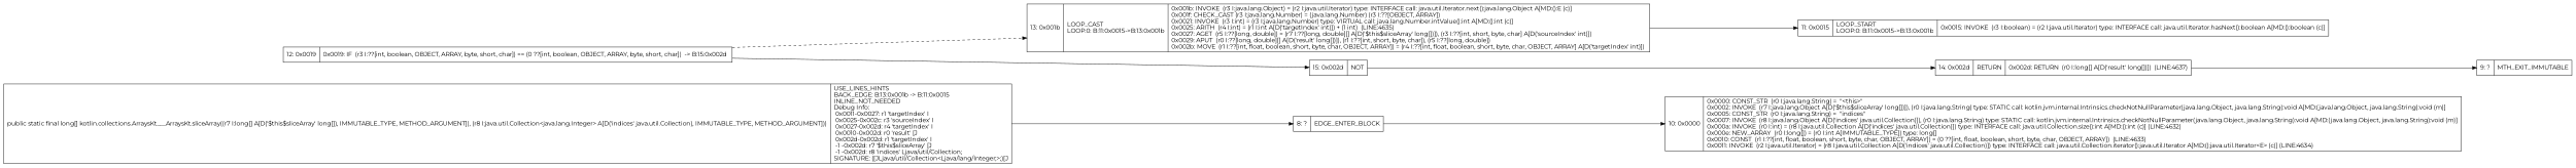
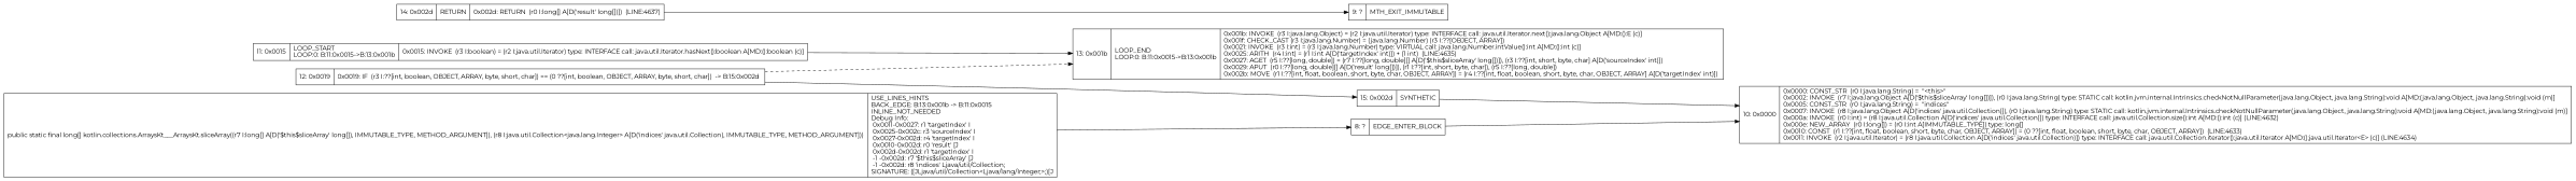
  digraph {
    fontname=Montserrat
    rankdir=LR
    node [fontname=Montserrat shape=record]
    edge [fontname=Montserrat]
    n1 [label="{8\:\ ?|EDGE_ENTER_BLOCK\l}"]
    n2 [label="{10\:\ 0x0000|0x0000: CONST_STR  (r0 I:java.lang.String) =  \"\<this\>\" \l0x0002: INVOKE  (r7 I:java.lang.Object A[D('$this$sliceArray' long[])]), (r0 I:java.lang.String) type: STATIC call: kotlin.jvm.internal.Intrinsics.checkNotNullParameter(java.lang.Object, java.lang.String):void A[MD:(java.lang.Object, java.lang.String):void (m)]\l0x0005: CONST_STR  (r0 I:java.lang.String) =  \"indices\" \l0x0007: INVOKE  (r8 I:java.lang.Object A[D('indices' java.util.Collection)]), (r0 I:java.lang.String) type: STATIC call: kotlin.jvm.internal.Intrinsics.checkNotNullParameter(java.lang.Object, java.lang.String):void A[MD:(java.lang.Object, java.lang.String):void (m)]\l0x000a: INVOKE  (r0 I:int) = (r8 I:java.util.Collection A[D('indices' java.util.Collection)]) type: INTERFACE call: java.util.Collection.size():int A[MD:():int (c)] (LINE:4632)\l0x000e: NEW_ARRAY  (r0 I:long[]) = (r0 I:int A[IMMUTABLE_TYPE]) type: long[] \l0x0010: CONST  (r1 I:??[int, float, boolean, short, byte, char, OBJECT, ARRAY]) = (0 ??[int, float, boolean, short, byte, char, OBJECT, ARRAY])  (LINE:4633)\l0x0011: INVOKE  (r2 I:java.util.Iterator) = (r8 I:java.util.Collection A[D('indices' java.util.Collection)]) type: INTERFACE call: java.util.Collection.iterator():java.util.Iterator A[MD:():java.util.Iterator\<E\> (c)] (LINE:4634)\l}"]
    n3 [label="{11\:\ 0x0015|LOOP_START\lLOOP:0: B:11:0x0015\-\>B:13:0x001b\l|0x0015: INVOKE  (r3 I:boolean) = (r2 I:java.util.Iterator) type: INTERFACE call: java.util.Iterator.hasNext():boolean A[MD:():boolean (c)]\l}"]
    n4 [label="{12\:\ 0x0019|0x0019: IF  (r3 I:??[int, boolean, OBJECT, ARRAY, byte, short, char]) == (0 ??[int, boolean, OBJECT, ARRAY, byte, short, char])  \-\> B:15:0x002d \l}"]
-   n5 [label="{13\:\ 0x001b|LOOP_CAST\lLOOP:0: B:11:0x0015\-\>B:13:0x001b\l|0x001b: INVOKE  (r3 I:java.lang.Object) = (r2 I:java.util.Iterator) type: INTERFACE call: java.util.Iterator.next():java.lang.Object A[MD:():E (c)]\l0x001f: CHECK_CAST (r3 I:java.lang.Number) = (java.lang.Number) (r3 I:??[OBJECT, ARRAY]) \l0x0021: INVOKE  (r3 I:int) = (r3 I:java.lang.Number) type: VIRTUAL call: java.lang.Number.intValue():int A[MD:():int (c)]\l0x0025: ARITH  (r4 I:int) = (r1 I:int A[D('targetIndex' int)]) + (1 int)  (LINE:4635)\l0x0027: AGET  (r5 I:??[long, double]) = (r7 I:??[long, double][] A[D('$this$sliceArray' long[])]), (r3 I:??[int, short, byte, char] A[D('sourceIndex' int)]) \l0x0029: APUT  (r0 I:??[long, double][] A[D('result' long[])]), (r1 I:??[int, short, byte, char]), (r5 I:??[long, double]) \l0x002b: MOVE  (r1 I:??[int, float, boolean, short, byte, char, OBJECT, ARRAY]) = (r4 I:??[int, float, boolean, short, byte, char, OBJECT, ARRAY] A[D('targetIndex' int)]) \l}"]
-   n6 [label="{15\:\ 0x002d|NOT\l}"]
+   n5 [label="{13\:\ 0x001b|LOOP_END\lLOOP:0: B:11:0x0015\-\>B:13:0x001b\l|0x001b: INVOKE  (r3 I:java.lang.Object) = (r2 I:java.util.Iterator) type: INTERFACE call: java.util.Iterator.next():java.lang.Object A[MD:():E (c)]\l0x001f: CHECK_CAST (r3 I:java.lang.Number) = (java.lang.Number) (r3 I:??[OBJECT, ARRAY]) \l0x0021: INVOKE  (r3 I:int) = (r3 I:java.lang.Number) type: VIRTUAL call: java.lang.Number.intValue():int A[MD:():int (c)]\l0x0025: ARITH  (r4 I:int) = (r1 I:int A[D('targetIndex' int)]) + (1 int)  (LINE:4635)\l0x0027: AGET  (r5 I:??[long, double]) = (r7 I:??[long, double][] A[D('$this$sliceArray' long[])]), (r3 I:??[int, short, byte, char] A[D('sourceIndex' int)]) \l0x0029: APUT  (r0 I:??[long, double][] A[D('result' long[])]), (r1 I:??[int, short, byte, char]), (r5 I:??[long, double]) \l0x002b: MOVE  (r1 I:??[int, float, boolean, short, byte, char, OBJECT, ARRAY]) = (r4 I:??[int, float, boolean, short, byte, char, OBJECT, ARRAY] A[D('targetIndex' int)]) \l}"]
+   n6 [label="{15\:\ 0x002d|SYNTHETIC\l}"]
    n7 [label="{14\:\ 0x002d|RETURN\l|0x002d: RETURN  (r0 I:long[] A[D('result' long[])])  (LINE:4637)\l}"]
    n8 [label="{9\:\ ?|MTH_EXIT_IMMUTABLE\l}"]
    n9 [label="{public static final long[] kotlin.collections.ArraysKt___ArraysKt.sliceArray((r7 I:long[] A[D('$this$sliceArray' long[]), IMMUTABLE_TYPE, METHOD_ARGUMENT]), (r8 I:java.util.Collection\<java.lang.Integer\> A[D('indices' java.util.Collection), IMMUTABLE_TYPE, METHOD_ARGUMENT]))  | USE_LINES_HINTS\lBACK_EDGE: B:13:0x001b \-\> B:11:0x0015\lINLINE_NOT_NEEDED\lDebug Info:\l  0x0011\-0x0027: r1 'targetIndex' I\l  0x0025\-0x002c: r3 'sourceIndex' I\l  0x0027\-0x002d: r4 'targetIndex' I\l  0x0010\-0x002d: r0 'result' [J\l  0x002d\-0x002d: r1 'targetIndex' I\l  \-1 \-0x002d: r7 '$this$sliceArray' [J\l  \-1 \-0x002d: r8 'indices' Ljava\/util\/Collection;\lSIGNATURE: ([JLjava\/util\/Collection\<Ljava\/lang\/Integer;\>;)[J\l}"]
    n1 -> n2
    n4 -> n5 [style=dashed]
    n4 -> n6
-   n5 -> n3
-   n6 -> n7
+   n3 -> n5
+   n6 -> n2
    n7 -> n8
    n9 -> n1
  }
